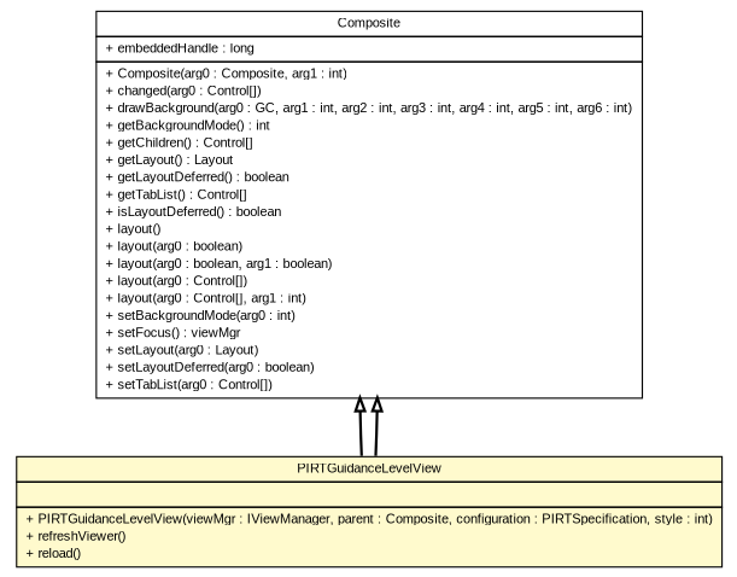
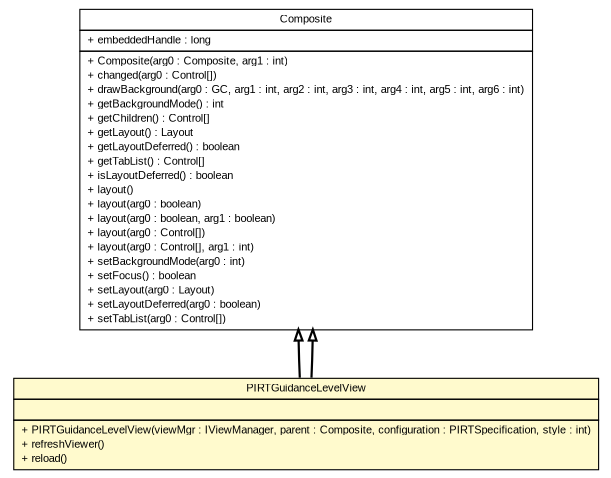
  digraph {
    nodesep=0.25
    ranksep=0.5
    node [fontcolor=black fontname=arial fontsize=10.0 shape=plaintext]
    edge [arrowtail=empty dir=back fontname=arial fontsize=10 headport=p labelfontname=arial labelfontsize=10 tailport=p style=bold]
    n1 [label=<<table title="gov.sandia.cf.parts.ui.guidance.PIRTGuidanceLevelView" border="0" cellborder="1" cellspacing="0" cellpadding="2" port="p" bgcolor="lemonChiffon" href="./PIRTGuidanceLevelView.html"> 		<tr><td><table border="0" cellspacing="0" cellpadding="1"> <tr><td align="center" balign="center"> PIRTGuidanceLevelView </td></tr> 		</table></td></tr> 		<tr><td><table border="0" cellspacing="0" cellpadding="1"> <tr><td align="left" balign="left">  </td></tr> 		</table></td></tr> 		<tr><td><table border="0" cellspacing="0" cellpadding="1"> <tr><td align="left" balign="left"> + PIRTGuidanceLevelView(viewMgr : IViewManager, parent : Composite, configuration : PIRTSpecification, style : int) </td></tr> <tr><td align="left" balign="left"> + refreshViewer() </td></tr> <tr><td align="left" balign="left"> + reload() </td></tr> 		</table></td></tr> 		</table>>]
-   n2 [label=<<table title="org.eclipse.swt.widgets.Composite" border="0" cellborder="1" cellspacing="0" cellpadding="2" port="p" href="http://java.sun.com/j2se/1.4.2/docs/api/org/eclipse/swt/widgets/Composite.html"> 		<tr><td><table border="0" cellspacing="0" cellpadding="1"> <tr><td align="center" balign="center"> Composite </td></tr> 		</table></td></tr> 		<tr><td><table border="0" cellspacing="0" cellpadding="1"> <tr><td align="left" balign="left"> + embeddedHandle : long </td></tr> 		</table></td></tr> 		<tr><td><table border="0" cellspacing="0" cellpadding="1"> <tr><td align="left" balign="left"> + Composite(arg0 : Composite, arg1 : int) </td></tr> <tr><td align="left" balign="left"> + changed(arg0 : Control[]) </td></tr> <tr><td align="left" balign="left"> + drawBackground(arg0 : GC, arg1 : int, arg2 : int, arg3 : int, arg4 : int, arg5 : int, arg6 : int) </td></tr> <tr><td align="left" balign="left"> + getBackgroundMode() : int </td></tr> <tr><td align="left" balign="left"> + getChildren() : Control[] </td></tr> <tr><td align="left" balign="left"> + getLayout() : Layout </td></tr> <tr><td align="left" balign="left"> + getLayoutDeferred() : boolean </td></tr> <tr><td align="left" balign="left"> + getTabList() : Control[] </td></tr> <tr><td align="left" balign="left"> + isLayoutDeferred() : boolean </td></tr> <tr><td align="left" balign="left"> + layout() </td></tr> <tr><td align="left" balign="left"> + layout(arg0 : boolean) </td></tr> <tr><td align="left" balign="left"> + layout(arg0 : boolean, arg1 : boolean) </td></tr> <tr><td align="left" balign="left"> + layout(arg0 : Control[]) </td></tr> <tr><td align="left" balign="left"> + layout(arg0 : Control[], arg1 : int) </td></tr> <tr><td align="left" balign="left"> + setBackgroundMode(arg0 : int) </td></tr> <tr><td align="left" balign="left"> + setFocus() : viewMgr </td></tr> <tr><td align="left" balign="left"> + setLayout(arg0 : Layout) </td></tr> <tr><td align="left" balign="left"> + setLayoutDeferred(arg0 : boolean) </td></tr> <tr><td align="left" balign="left"> + setTabList(arg0 : Control[]) </td></tr> 		</table></td></tr> 		</table>>]
+   n2 [label=<<table title="org.eclipse.swt.widgets.Composite" border="0" cellborder="1" cellspacing="0" cellpadding="2" port="p" href="http://java.sun.com/j2se/1.4.2/docs/api/org/eclipse/swt/widgets/Composite.html"> 		<tr><td><table border="0" cellspacing="0" cellpadding="1"> <tr><td align="center" balign="center"> Composite </td></tr> 		</table></td></tr> 		<tr><td><table border="0" cellspacing="0" cellpadding="1"> <tr><td align="left" balign="left"> + embeddedHandle : long </td></tr> 		</table></td></tr> 		<tr><td><table border="0" cellspacing="0" cellpadding="1"> <tr><td align="left" balign="left"> + Composite(arg0 : Composite, arg1 : int) </td></tr> <tr><td align="left" balign="left"> + changed(arg0 : Control[]) </td></tr> <tr><td align="left" balign="left"> + drawBackground(arg0 : GC, arg1 : int, arg2 : int, arg3 : int, arg4 : int, arg5 : int, arg6 : int) </td></tr> <tr><td align="left" balign="left"> + getBackgroundMode() : int </td></tr> <tr><td align="left" balign="left"> + getChildren() : Control[] </td></tr> <tr><td align="left" balign="left"> + getLayout() : Layout </td></tr> <tr><td align="left" balign="left"> + getLayoutDeferred() : boolean </td></tr> <tr><td align="left" balign="left"> + getTabList() : Control[] </td></tr> <tr><td align="left" balign="left"> + isLayoutDeferred() : boolean </td></tr> <tr><td align="left" balign="left"> + layout() </td></tr> <tr><td align="left" balign="left"> + layout(arg0 : boolean) </td></tr> <tr><td align="left" balign="left"> + layout(arg0 : boolean, arg1 : boolean) </td></tr> <tr><td align="left" balign="left"> + layout(arg0 : Control[]) </td></tr> <tr><td align="left" balign="left"> + layout(arg0 : Control[], arg1 : int) </td></tr> <tr><td align="left" balign="left"> + setBackgroundMode(arg0 : int) </td></tr> <tr><td align="left" balign="left"> + setFocus() : boolean </td></tr> <tr><td align="left" balign="left"> + setLayout(arg0 : Layout) </td></tr> <tr><td align="left" balign="left"> + setLayoutDeferred(arg0 : boolean) </td></tr> <tr><td align="left" balign="left"> + setTabList(arg0 : Control[]) </td></tr> 		</table></td></tr> 		</table>>]
    n2 -> n1
    n2 -> n1
  }
